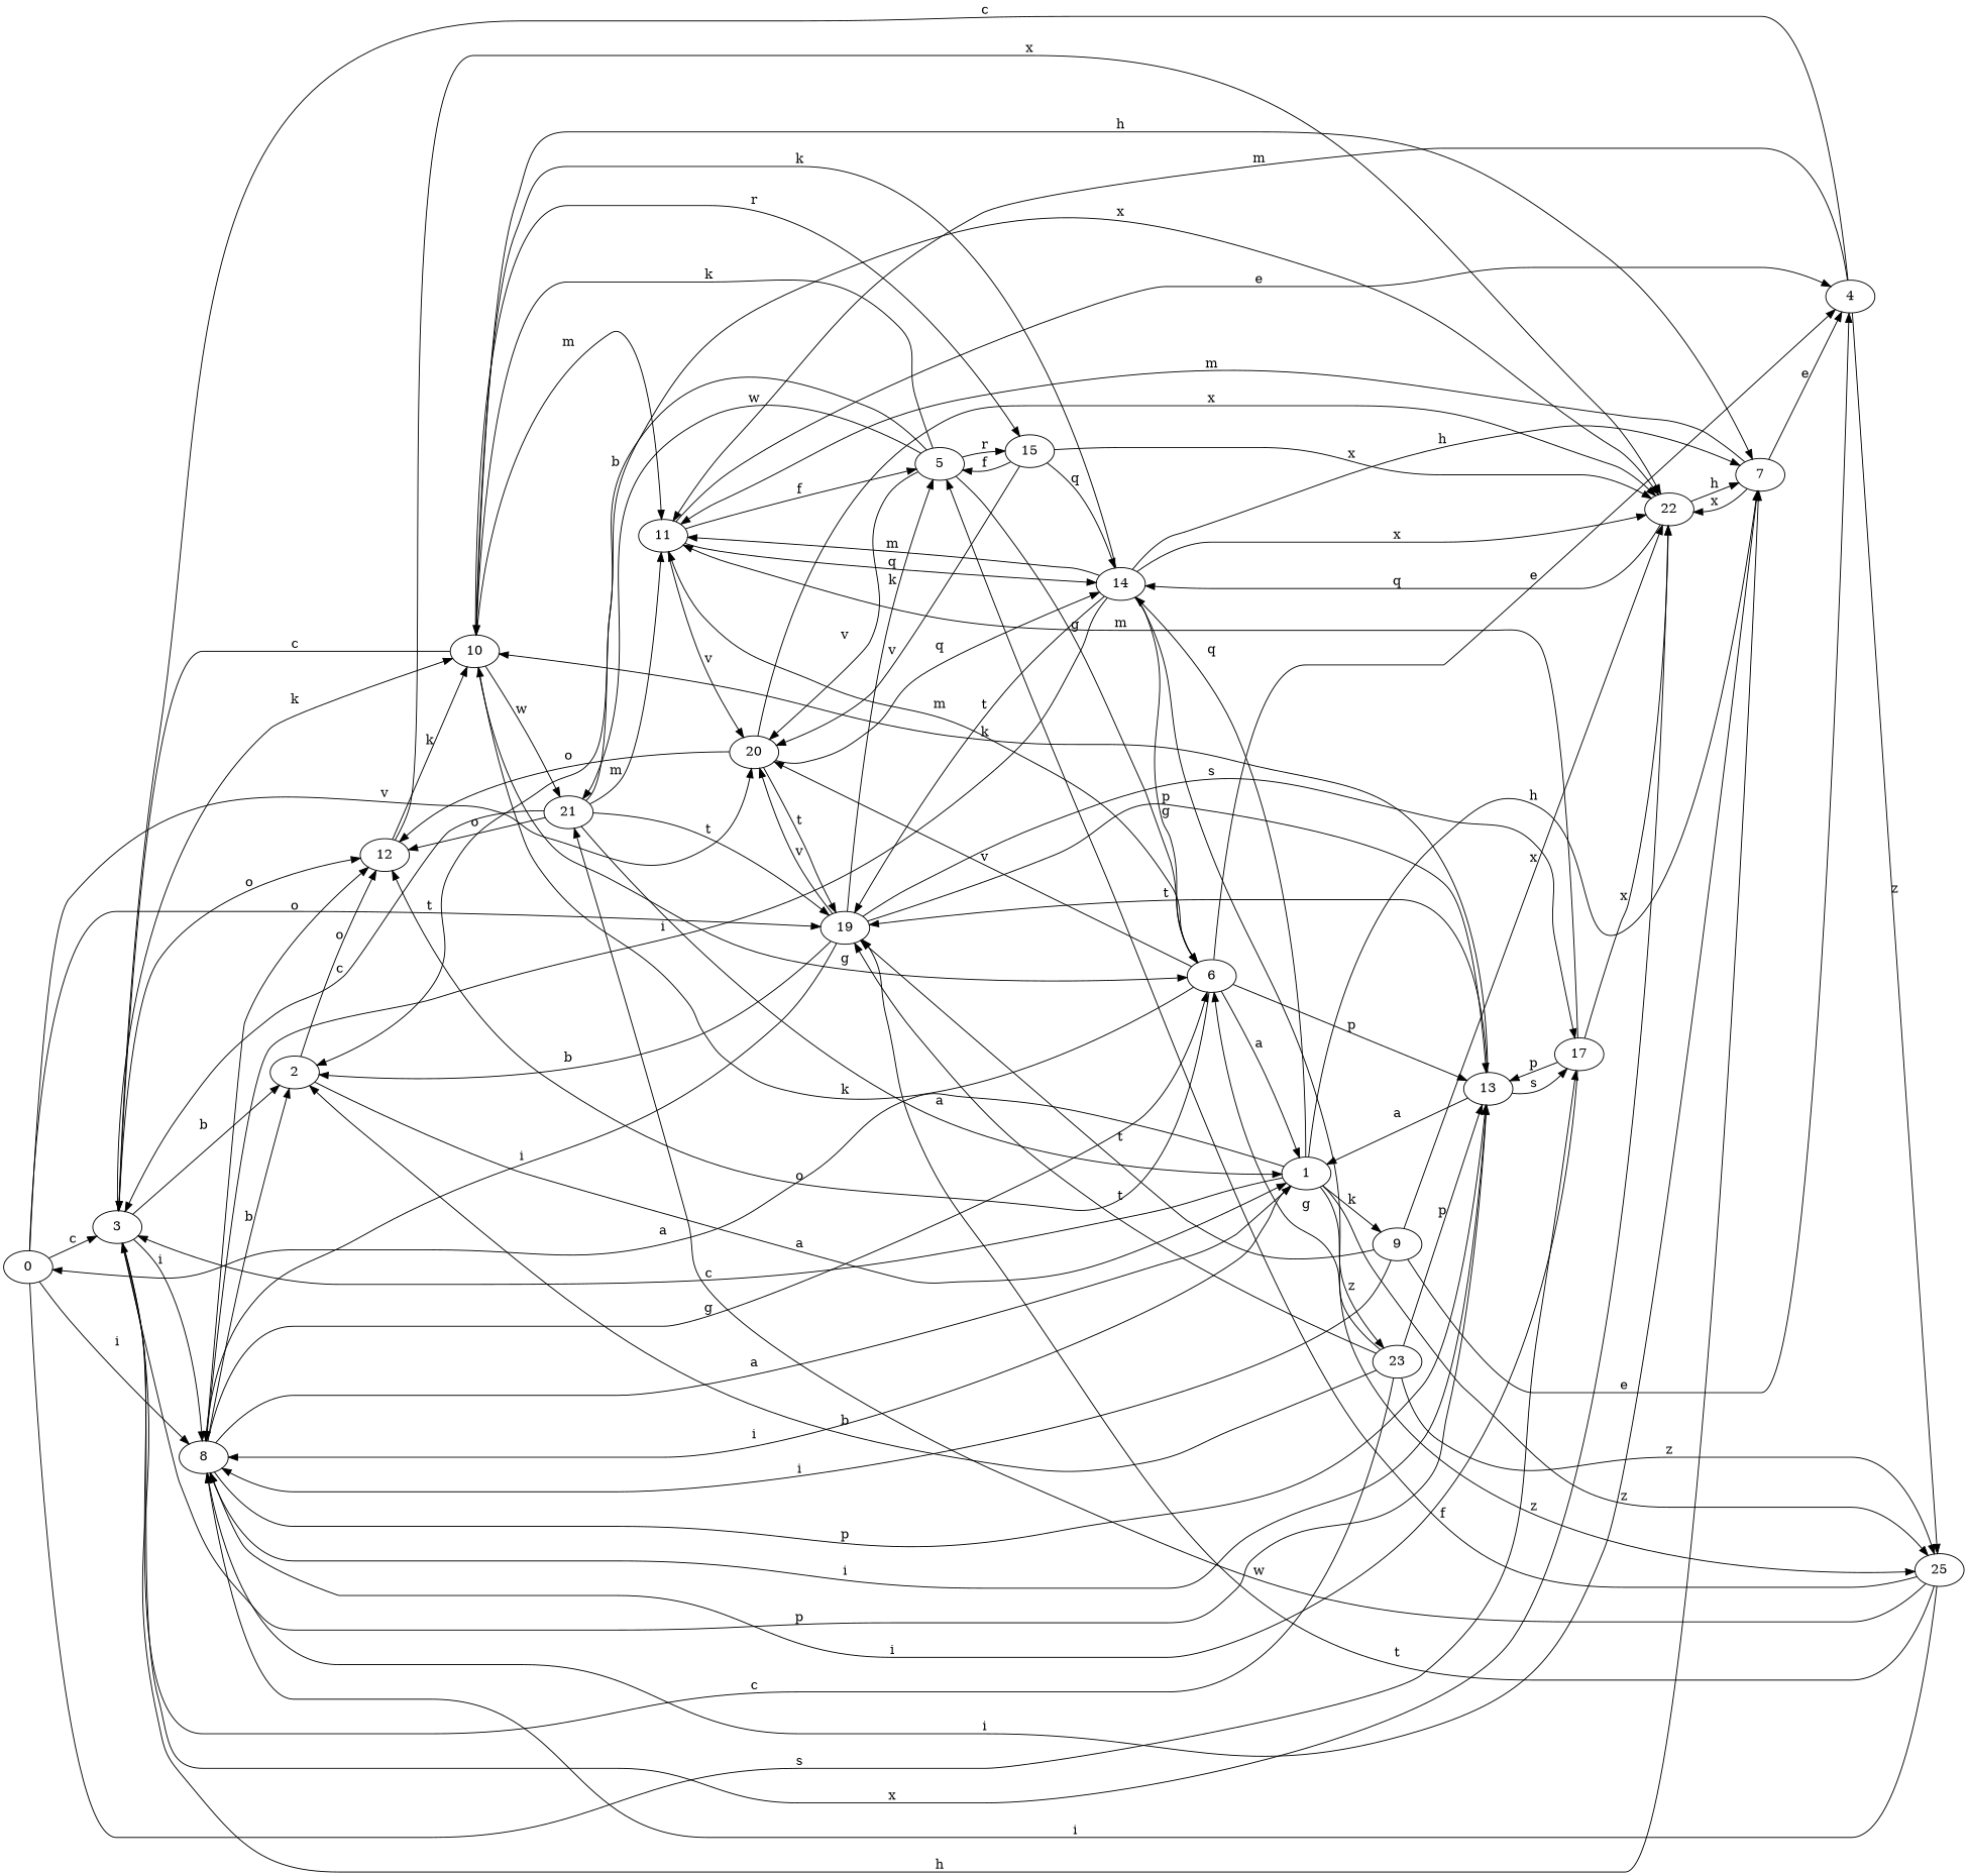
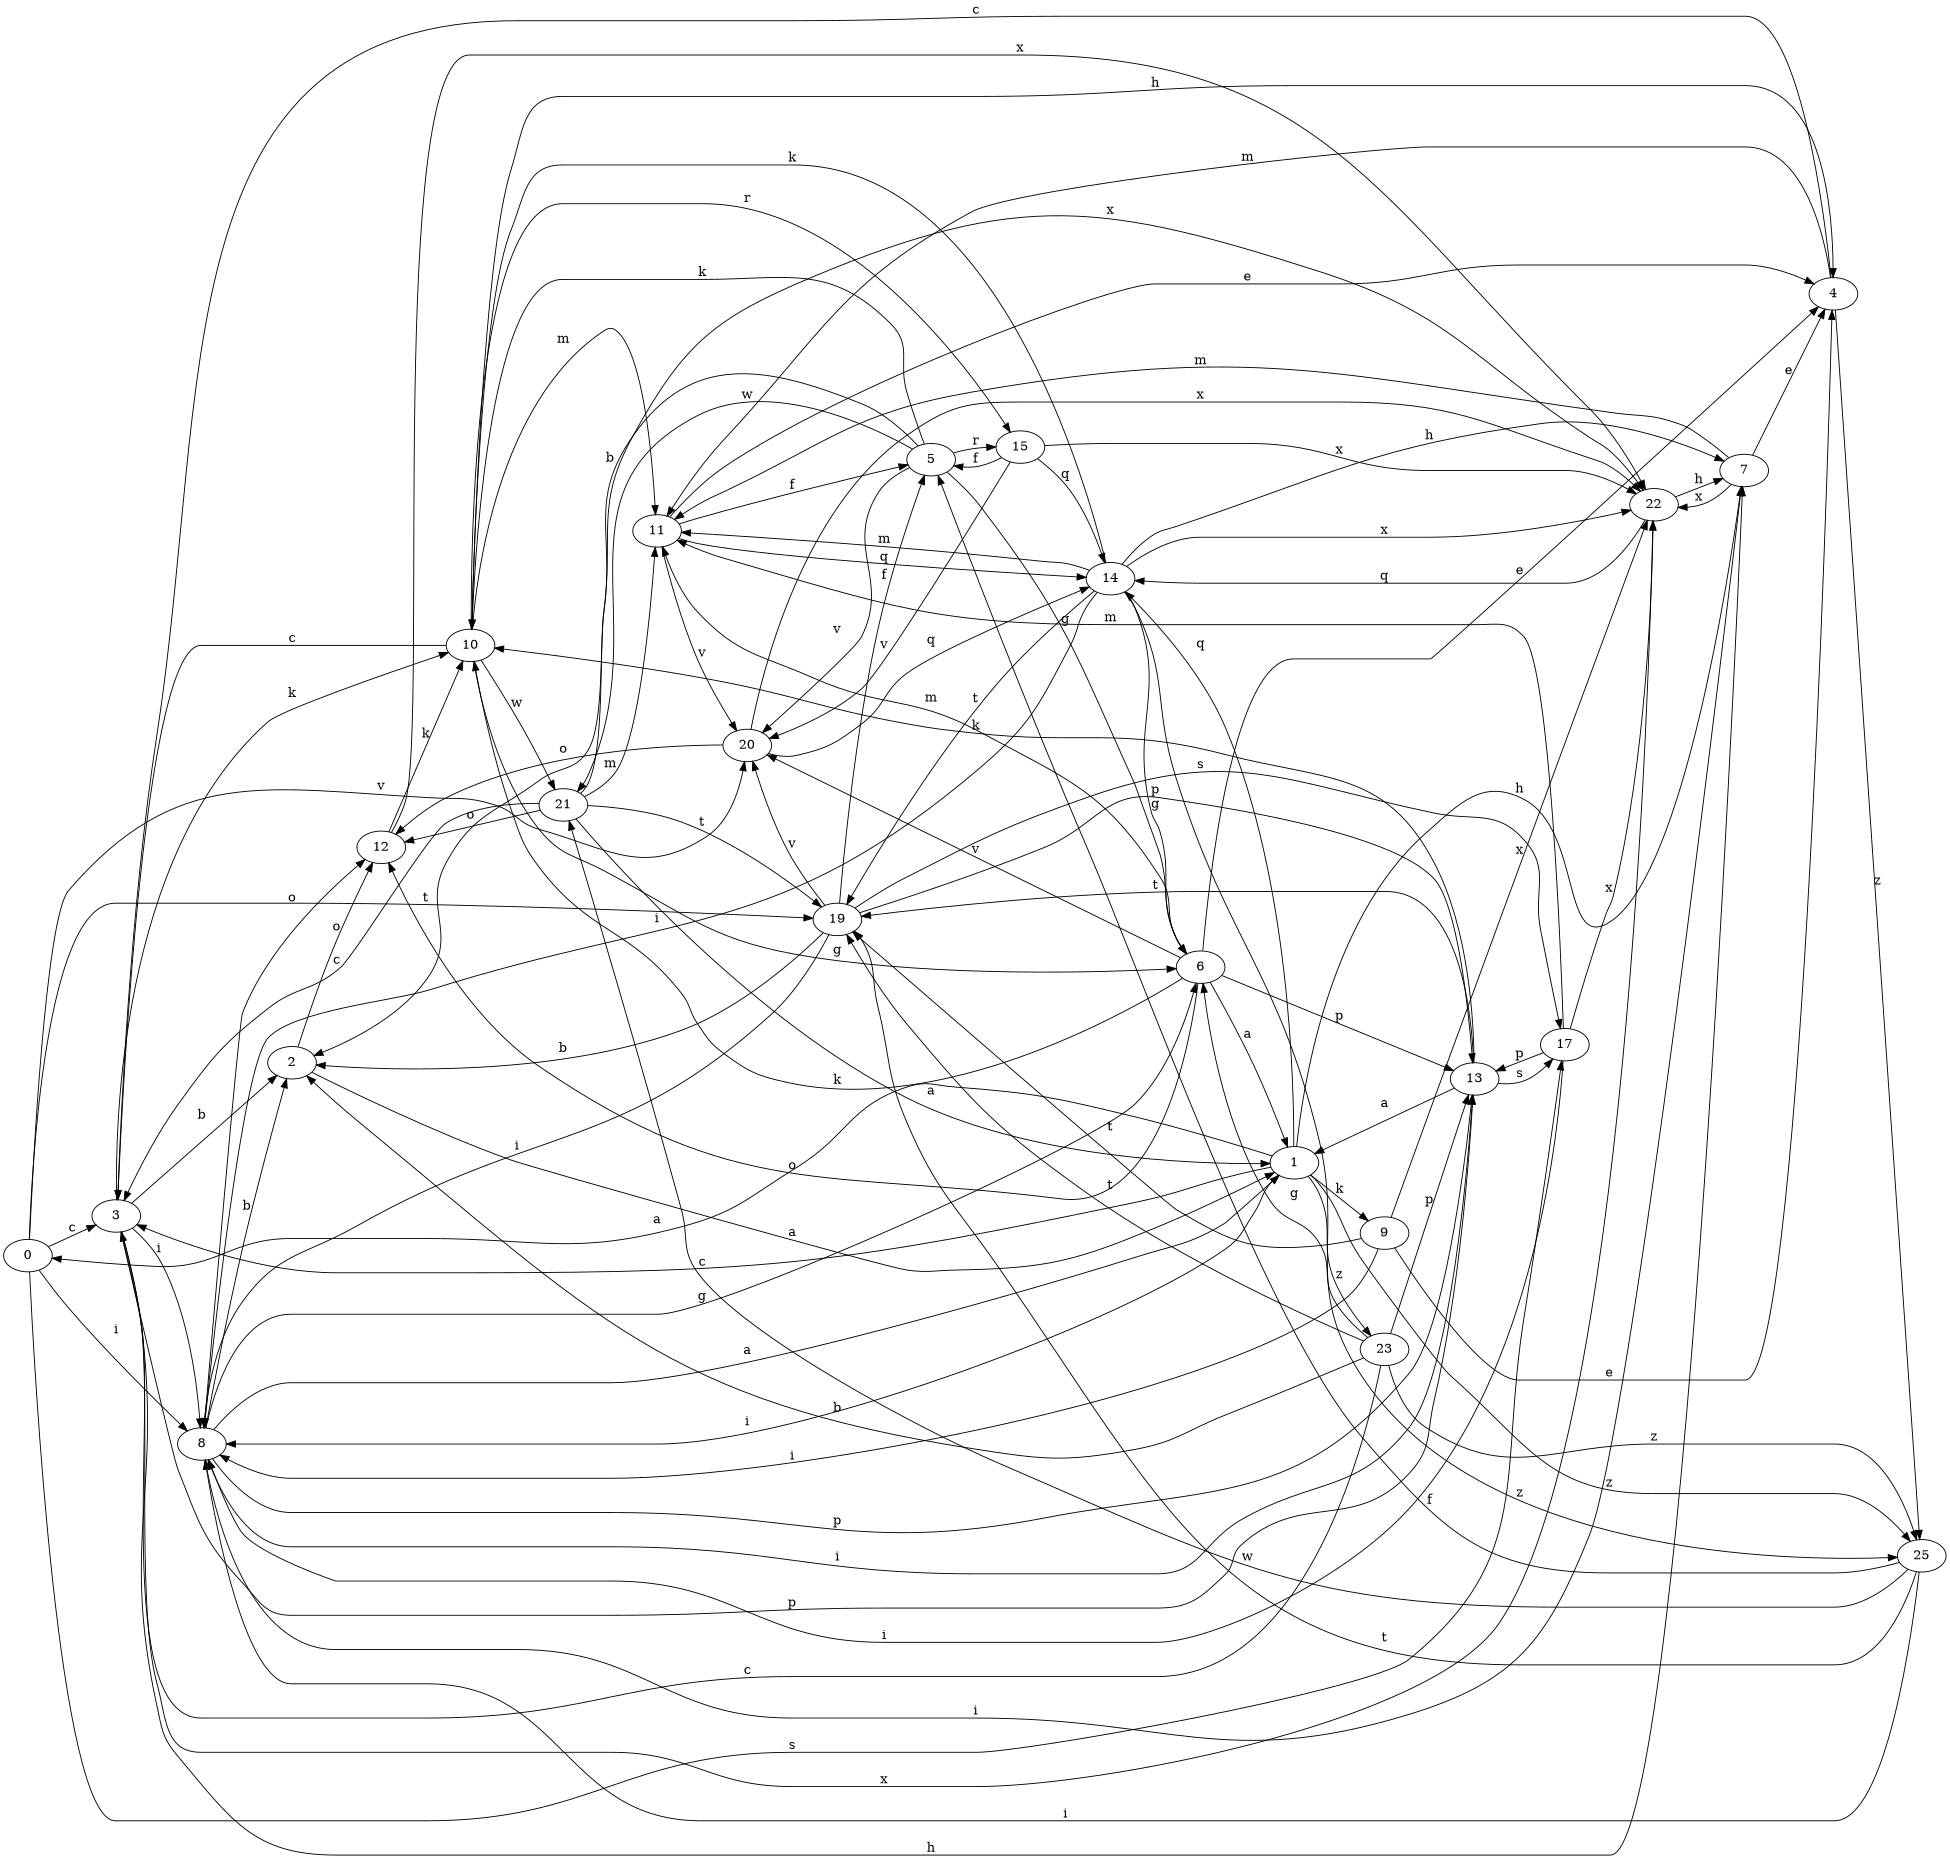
  strict digraph {
    rankdir=LR
    0
    3
    8
    17
    19
    20
    7
    2
    12
    10
    13
    22
    1
    6
    11
    5
    14
    9
    23
    25
    4
    15
    21
    0 -> 3 [label=c]
    0 -> 8 [label=i]
    0 -> 17 [label=s]
    0 -> 19 [label=t]
    0 -> 20 [label=v]
    3 -> 8 [label=i]
    3 -> 7 [label=h]
    3 -> 2 [label=b]
-   3 -> 12 [label=o]
    3 -> 10 [label=k]
    3 -> 13 [label=p]
    3 -> 22 [label=x]
    8 -> 2 [label=b]
    8 -> 12 [label=o]
    8 -> 13 [label=p]
    8 -> 1 [label=a]
    8 -> 6 [label=g]
    17 -> 8 [label=i]
    17 -> 13 [label=p]
    17 -> 22 [label=x]
    17 -> 11 [label=m]
    19 -> 8 [label=i]
    19 -> 17 [label=s]
    19 -> 20 [label=v]
    19 -> 2 [label=b]
    19 -> 13 [label=p]
-   19 -> 5 [label=k]
-   20 -> 19 [label=t]
+   19 -> 5 [label=f]
    20 -> 12 [label=o]
    20 -> 22 [label=x]
    20 -> 14 [label=q]
    7 -> 8 [label=i]
    7 -> 22 [label=x]
    7 -> 11 [label=m]
    7 -> 4 [label=e]
    2 -> 12 [label=o]
    2 -> 1 [label=a]
    12 -> 10 [label=k]
    12 -> 22 [label=x]
    10 -> 3 [label=c]
-   10 -> 7 [label=h]
+   10 -> 4 [label=h]
    10 -> 6 [label=g]
    10 -> 11 [label=m]
    10 -> 15 [label=r]
    10 -> 21 [label=w]
    13 -> 8 [label=i]
    13 -> 17 [label=s]
    13 -> 19 [label=t]
    13 -> 10 [label=k]
    13 -> 1 [label=a]
    22 -> 7 [label=h]
    22 -> 14 [label=q]
    1 -> 0 [label=a]
    1 -> 3 [label=c]
    1 -> 8 [label=i]
    1 -> 7 [label=h]
    1 -> 14 [label=q]
    1 -> 9 [label=k]
    1 -> 23 [label=z]
    1 -> 25 [label=z]
    6 -> 20 [label=v]
    6 -> 12 [label=o]
    6 -> 10 [label=k]
    6 -> 13 [label=p]
    6 -> 1 [label=a]
    6 -> 11 [label=m]
    6 -> 4 [label=e]
    11 -> 20 [label=v]
    11 -> 5 [label=f]
    11 -> 14 [label=q]
    11 -> 4 [label=e]
    5 -> 20 [label=v]
    5 -> 2 [label=b]
    5 -> 10 [label=k]
    5 -> 6 [label=g]
    5 -> 15 [label=r]
    5 -> 21 [label=w]
    14 -> 8 [label=i]
    14 -> 19 [label=t]
    14 -> 7 [label=h]
    14 -> 10 [label=k]
    14 -> 22 [label=x]
    14 -> 6 [label=g]
    14 -> 11 [label=m]
    14 -> 25 [label=z]
    9 -> 8 [label=i]
    9 -> 19 [label=t]
    9 -> 22 [label=x]
    9 -> 4 [label=e]
    23 -> 3 [label=c]
    23 -> 19 [label=t]
    23 -> 2 [label=b]
    23 -> 13 [label=p]
    23 -> 6 [label=g]
    23 -> 25 [label=z]
    25 -> 8 [label=i]
    25 -> 19 [label=t]
    25 -> 5 [label=f]
    25 -> 21 [label=w]
    4 -> 3 [label=c]
    4 -> 11 [label=m]
    4 -> 25 [label=z]
    15 -> 20 [label=v]
    15 -> 22 [label=x]
    15 -> 5 [label=f]
    15 -> 14 [label=q]
    21 -> 3 [label=c]
    21 -> 19 [label=t]
    21 -> 12 [label=o]
    21 -> 22 [label=x]
    21 -> 1 [label=a]
    21 -> 11 [label=m]
  }
